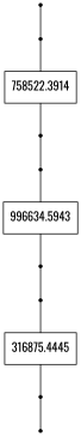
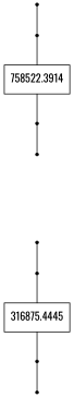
  graph {
    fontname=Oswald
    node [shape=point fontname=Oswald]
    edge [fontname=Oswald]
    start_640363654
    start_924477420
    end_640363654
    n4 [label=758522.3914 shape=record]
    end_924477420
    start_99451533
-   n7 [label=996634.5943 shape=record]
    end_99451533
    start_84739718
    n10 [label=316875.4445 shape=record]
    end_84739718
    start_640363654 -- start_924477420
    start_924477420 -- n4
    n4 -- end_924477420
    end_924477420 -- start_99451533
-   start_99451533 -- n7
-   n7 -- end_99451533
    end_99451533 -- start_84739718
    start_84739718 -- n10
    n10 -- end_84739718
    end_84739718 -- end_640363654
  }
